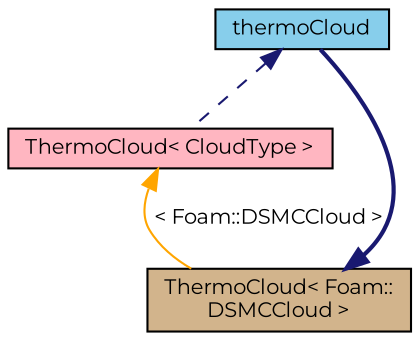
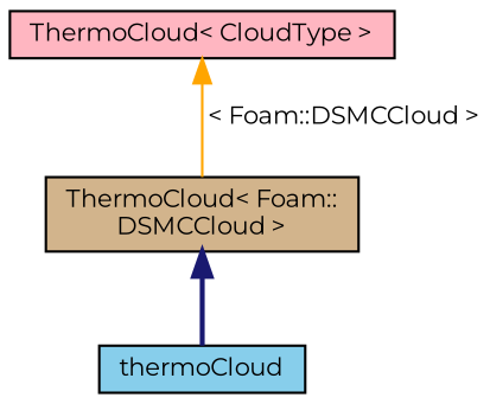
  digraph {
    fontname=Montserrat
    node [color=black fontname=Montserrat fontsize=10 shape=record style=filled]
    edge [color=midnightblue dir=back fontname=Montserrat fontsize=10 labelfontname=Helvetica labelfontsize=10]
    n1 [fillcolor=skyblue fontcolor=black height=0.2 label=thermoCloud width=0.4]
    n2 [fillcolor=lightpink height=0.2 label="ThermoCloud\< CloudType \>" width=0.4]
    n3 [fillcolor=tan height=0.2 label="ThermoCloud\< Foam::\lDSMCCloud \>" width=0.4]
-   n1 -> n2 [style=dashed]
    n2 -> n3 [color=orange label=" \< Foam::DSMCCloud \>" style=solid]
    n3 -> n1 [style=bold]
  }
